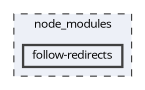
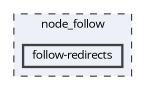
  digraph {
    compound=true
    fontname="Open Sans"
    n1 [color=grey25 fillcolor="#edf0f7" fontname="Open Sans" fontsize=10 height=0.2 label="follow-redirects" shape=box style="filled,bold" width=0.4]
    subgraph cluster_1 {
      bgcolor="#edf0f7"
      fontsize=10
-     label=node_modules
+     label=node_follow
      pencolor=grey25
      style="filled,dashed"
      n1
    }
  }
